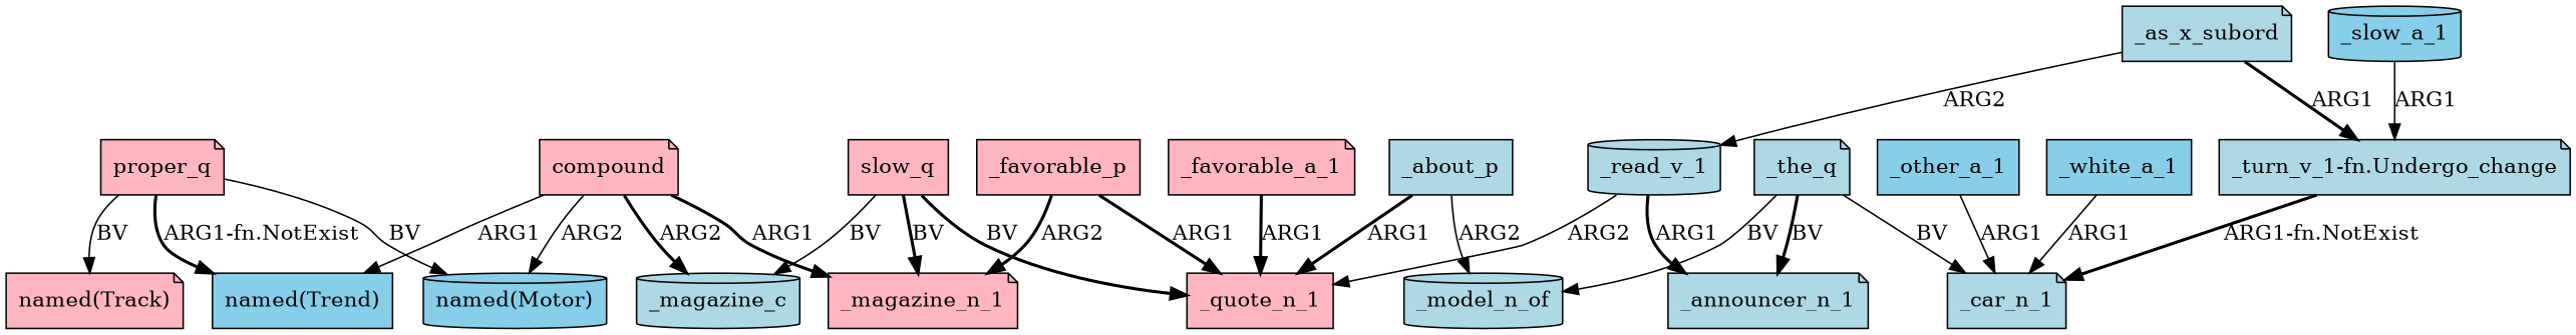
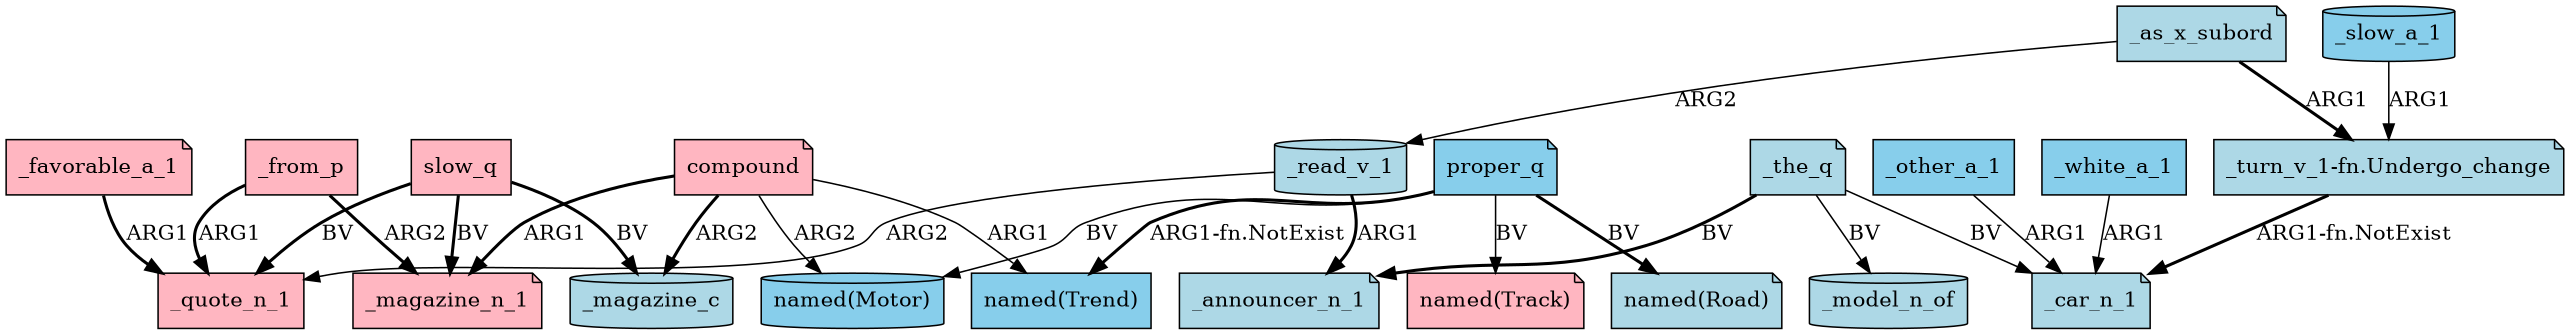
  digraph {
    node [fillcolor=lightblue shape=note style=filled]
    edge [style=bold]
    _read_v_1 [shape=cylinder]
    _as_x_subord
    "_turn_v_1-fn.Undergo_change"
    _quote_n_1 [fillcolor=lightpink shape=box]
    _announcer_n_1
    _car_n_1
-   _from_p [fillcolor=lightpink shape=box label=_favorable_p]
+   _from_p [fillcolor=lightpink shape=box]
    _magazine_n_1 [fillcolor=lightpink]
-   _about_p [shape=box]
    _model_n_of [shape=cylinder]
    _other_a_1 [fillcolor=skyblue shape=box]
    _white_a_1 [fillcolor=skyblue shape=box]
    compound [fillcolor=lightpink]
    "named(Trend)" [fillcolor=skyblue shape=box]
    n15 [label=_magazine_c shape=cylinder]
    "named(Motor)" [fillcolor=skyblue shape=cylinder]
    _the_q
    _favorable_a_1 [fillcolor=lightpink]
    n19 [fillcolor=lightpink label=slow_q shape=box]
-   proper_q [fillcolor=lightpink]
+   proper_q [fillcolor=skyblue]
    "named(Track)" [fillcolor=lightpink]
+   "named(Road)"
    _slow_a_1 [fillcolor=skyblue shape=cylinder]
    _read_v_1 -> _quote_n_1 [label=ARG2 style=solid]
    _read_v_1 -> _announcer_n_1 [label=ARG1]
    _as_x_subord -> _read_v_1 [label=ARG2 style=solid]
    _as_x_subord -> "_turn_v_1-fn.Undergo_change" [label=ARG1]
    "_turn_v_1-fn.Undergo_change" -> _car_n_1 [label="ARG1-fn.NotExist"]
    _from_p -> _quote_n_1 [label=ARG1]
    _from_p -> _magazine_n_1 [label=ARG2]
-   _about_p -> _quote_n_1 [label=ARG1]
-   _about_p -> _model_n_of [label=ARG2 style=solid]
    _other_a_1 -> _car_n_1 [label=ARG1 style=solid]
    _white_a_1 -> _car_n_1 [label=ARG1 style=solid]
    compound -> _magazine_n_1 [label=ARG1]
    compound -> "named(Trend)" [label=ARG1 style=solid]
    compound -> n15 [label=ARG2]
    compound -> "named(Motor)" [label=ARG2 style=solid]
    _the_q -> _announcer_n_1 [label=BV]
    _the_q -> _car_n_1 [label=BV style=solid]
    _the_q -> _model_n_of [label=BV style=solid]
    _favorable_a_1 -> _quote_n_1 [label=ARG1]
    n19 -> _quote_n_1 [label=BV]
    n19 -> _magazine_n_1 [label=BV]
-   n19 -> n15 [label=BV style=solid]
+   n19 -> n15 [label=BV]
    proper_q -> "named(Trend)" [label="ARG1-fn.NotExist"]
    proper_q -> "named(Motor)" [label=BV style=solid]
    proper_q -> "named(Track)" [label=BV style=solid]
+   proper_q -> "named(Road)" [label=BV]
    _slow_a_1 -> "_turn_v_1-fn.Undergo_change" [label=ARG1 style=solid]
  }
